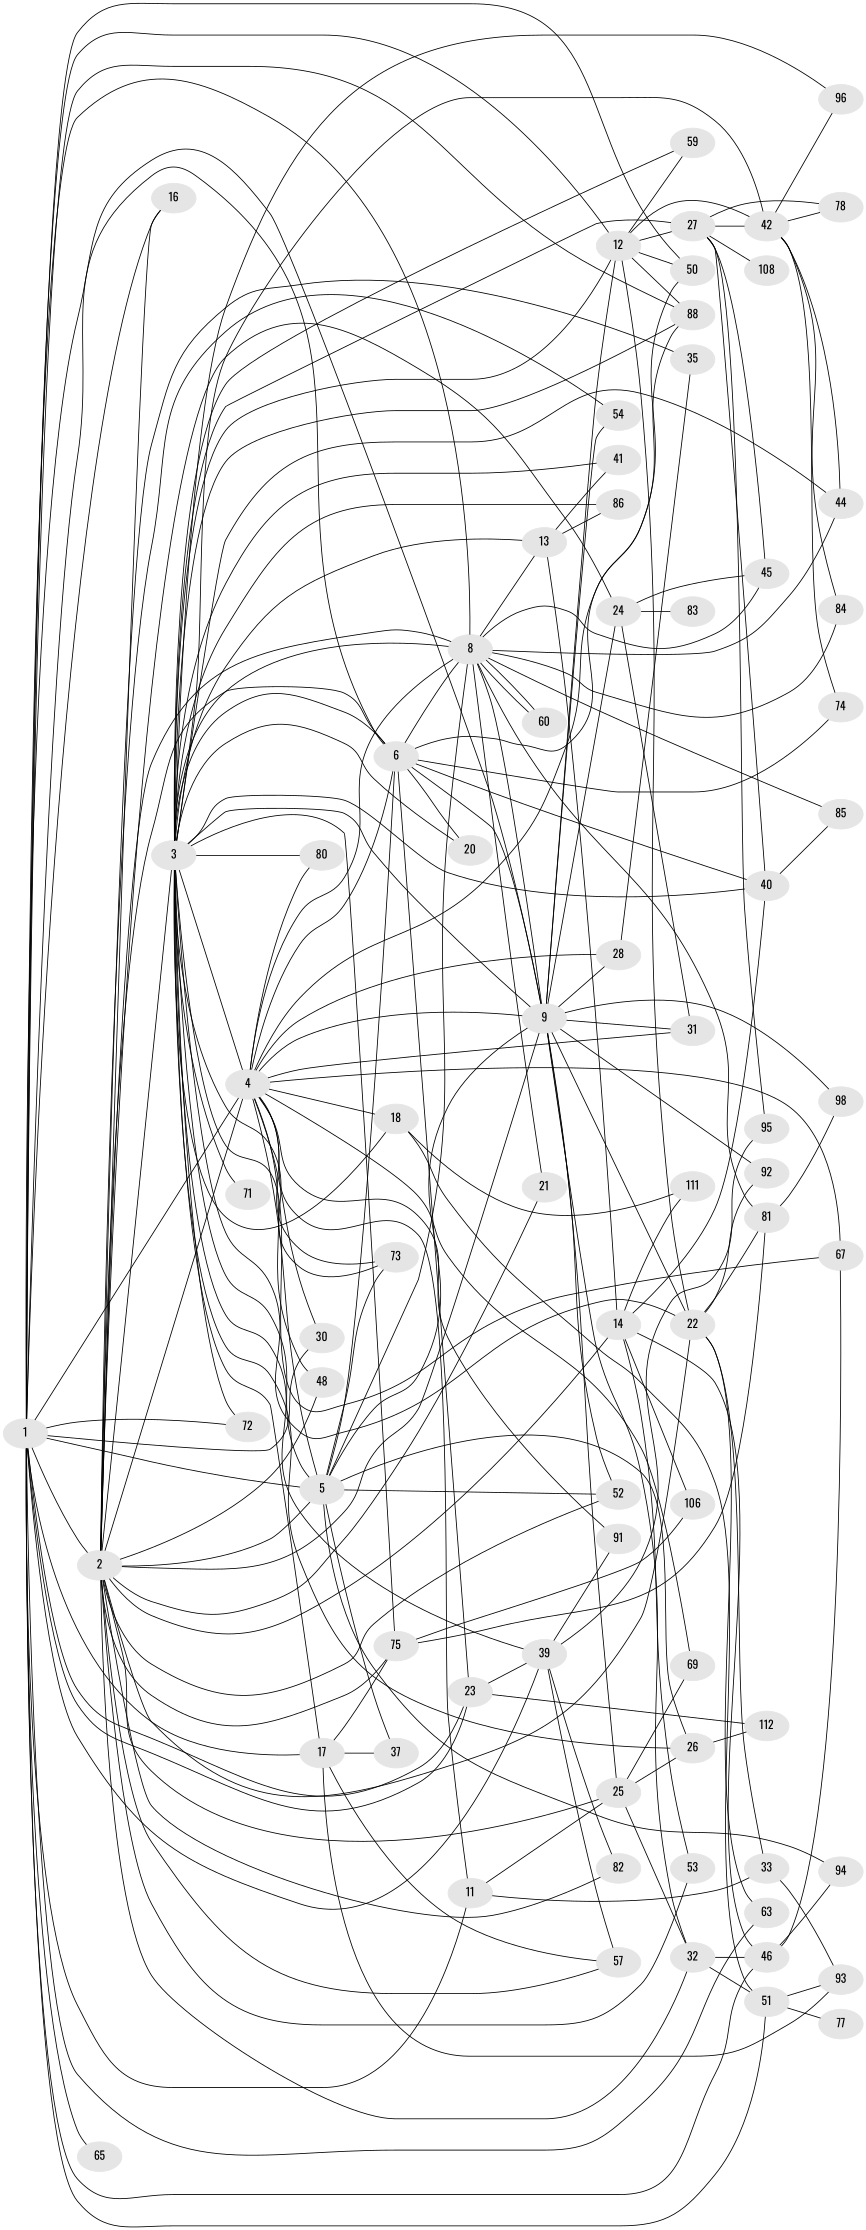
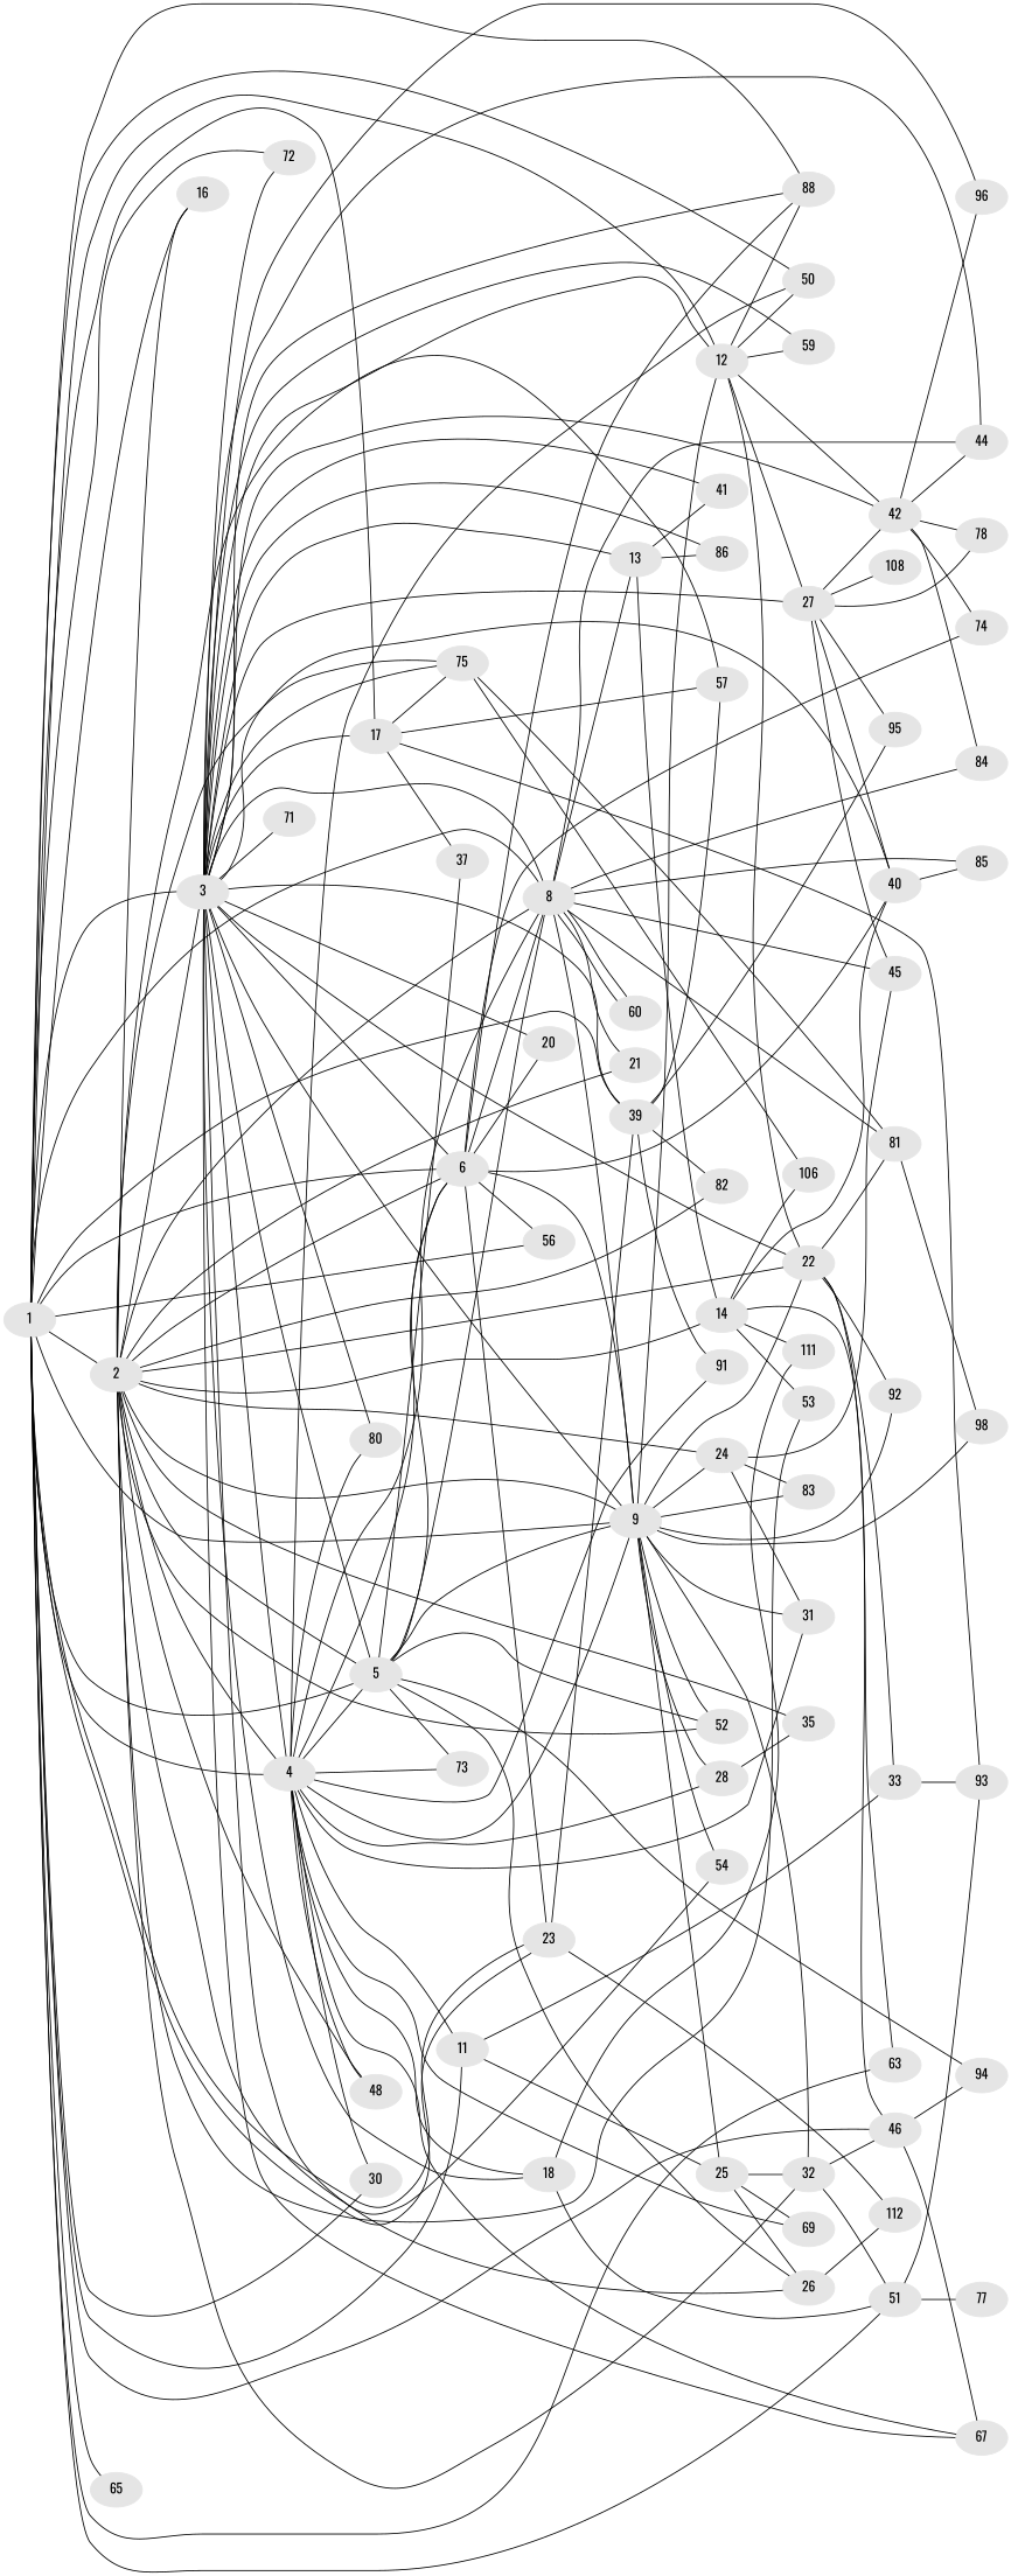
  graph {
    fontname=Oswald
    rankdir=LR
    node [color=gray90 fontname=Oswald style=filled]
    edge [fontname=Oswald]
    1 [super="+10"]
    2 [super="+36"]
    3 [super="+7"]
    4 [super="+15"]
    5 [super="+58"]
    6 [super="+105"]
    8 [super="+89"]
    9 [super="+61"]
    11
    12 [super="+19"]
    16
    17 [super="+76"]
    23 [super="+38"]
    30
    39 [super="+68"]
    46 [super="+69"]
    50 [super="+101"]
    51 [super="+103"]
+   56
    63
    65
    72
    88 [super="+107"]
    14 [super="+100"]
    21
    22 [super="+29"]
    24 [super="+102"]
    25 [super="+34"]
    32
    35
    48
    52 [super="+55"]
    53
    54
    57 [super="+70"]
    75 [super="+79"]
    82
    13
    18
    20
    26 [super="+87"]
    27 [super="+43"]
    40 [super="+96"]
    41
    42 [super="+49"]
    44 [super="+47"]
    59
    67 [super="+110"]
    71
    80
    86
    n52 [label=96]
    28
    31 [super="+66"]
    n55 [label=69]
    73
    91
    37
    94
    74
    45
    60
    81 [super="+109"]
    84
    85
    83
    92
    98
    33
    93 [super="+97"]
    112
    95
    77
    106
    111
    78
    108
    1 -- 2 [weight=2]
-   73 -- 3 [weight=4]
+   1 -- 3 [weight=4]
    1 -- 4 [weight=2]
    1 -- 5 [weight=2]
    1 -- 6 [weight=2]
    1 -- 8 [weight=2]
    1 -- 9 [weight=2]
    1 -- 11
    1 -- 12
    1 -- 16
    1 -- 17
    1 -- 23
    1 -- 23
    1 -- 30
    1 -- 39
    1 -- 46
    1 -- 50
    1 -- 51
+   1 -- 56
    1 -- 63
    1 -- 65
    1 -- 72
    1 -- 88
    2 -- 3 [weight=2]
    2 -- 4
    2 -- 5
    2 -- 6
    2 -- 8
    2 -- 9
    2 -- 16
    2 -- 14
    2 -- 21
    2 -- 22
    2 -- 24
-   2 -- 25
    2 -- 32
    2 -- 35
    2 -- 48
    2 -- 52
    2 -- 53
    2 -- 54
    2 -- 57
    2 -- 75
    2 -- 82
    3 -- 4 [weight=2]
    3 -- 5 [weight=2]
    3 -- 6 [weight=2]
    3 -- 8 [weight=2]
    3 -- 9 [weight=2]
    3 -- 12
    3 -- 17
    3 -- 39
    3 -- 72
    3 -- 88
    3 -- 22
    3 -- 75
    3 -- 13
    3 -- 18
    3 -- 20
    3 -- 26
    3 -- 27
    3 -- 40
    3 -- 41
    3 -- 42
    3 -- 44
    3 -- 59
    3 -- 67
    3 -- 71 [weight=2]
    3 -- 80
    3 -- 86
    3 -- n52
    4 -- 5
    4 -- 6
    4 -- 8
    4 -- 9 [weight=2]
    4 -- 11
    4 -- 30
    4 -- 50
    4 -- 48
    4 -- 18
    4 -- 67
    4 -- 80
    4 -- 28
    4 -- 31
    4 -- n55
    4 -- 73
    4 -- 91
    5 -- 6
    5 -- 8
    5 -- 9
    5 -- 52
    5 -- 26
    5 -- 73
    5 -- 37
    5 -- 94
    6 -- 8
    6 -- 9
    6 -- 23
+   6 -- 56
    6 -- 88
    6 -- 20
    6 -- 40
    6 -- 74
    8 -- 9
    8 -- 21
    8 -- 13
    8 -- 44 [weight=2]
    8 -- 45
    8 -- 60
    8 -- 60
    8 -- 81
    8 -- 84
    8 -- 85
    9 -- 12
    9 -- 22
    9 -- 24
    9 -- 25
    9 -- 32
    9 -- 52
    9 -- 54
    9 -- 28
    9 -- 31
+   9 -- 83
    9 -- 92
    9 -- 98
    11 -- 25
    11 -- 33
    12 -- 50
    12 -- 88
    12 -- 22
    12 -- 27
    12 -- 42
    12 -- 59
    17 -- 57
    17 -- 75
    17 -- 37
    17 -- 93
    23 -- 39
    23 -- 112
    39 -- 57
    39 -- 82
    39 -- 91
    39 -- 95
    46 -- 67
    46 -- 94
    51 -- 93
    51 -- 77
    14 -- 46
    14 -- 53
    14 -- 40
    14 -- 106
    14 -- 111
    22 -- 63
    22 -- 81
    22 -- 92
    22 -- 33
    24 -- 31 [weight=2]
    24 -- 45
    24 -- 83
    25 -- 32
    25 -- 26
    25 -- n55
    32 -- 46
    32 -- 51
    75 -- 81
    75 -- 106
    13 -- 14
    13 -- 41
    13 -- 86
    18 -- 51
    18 -- 111
    26 -- 112
    27 -- 40
    27 -- 42
    27 -- 45
    27 -- 95
    27 -- 78
    27 -- 108
    40 -- 85
    42 -- 44
    42 -- n52
    42 -- 74
    42 -- 84
    42 -- 78
    28 -- 35
    81 -- 98
    33 -- 93
  }
